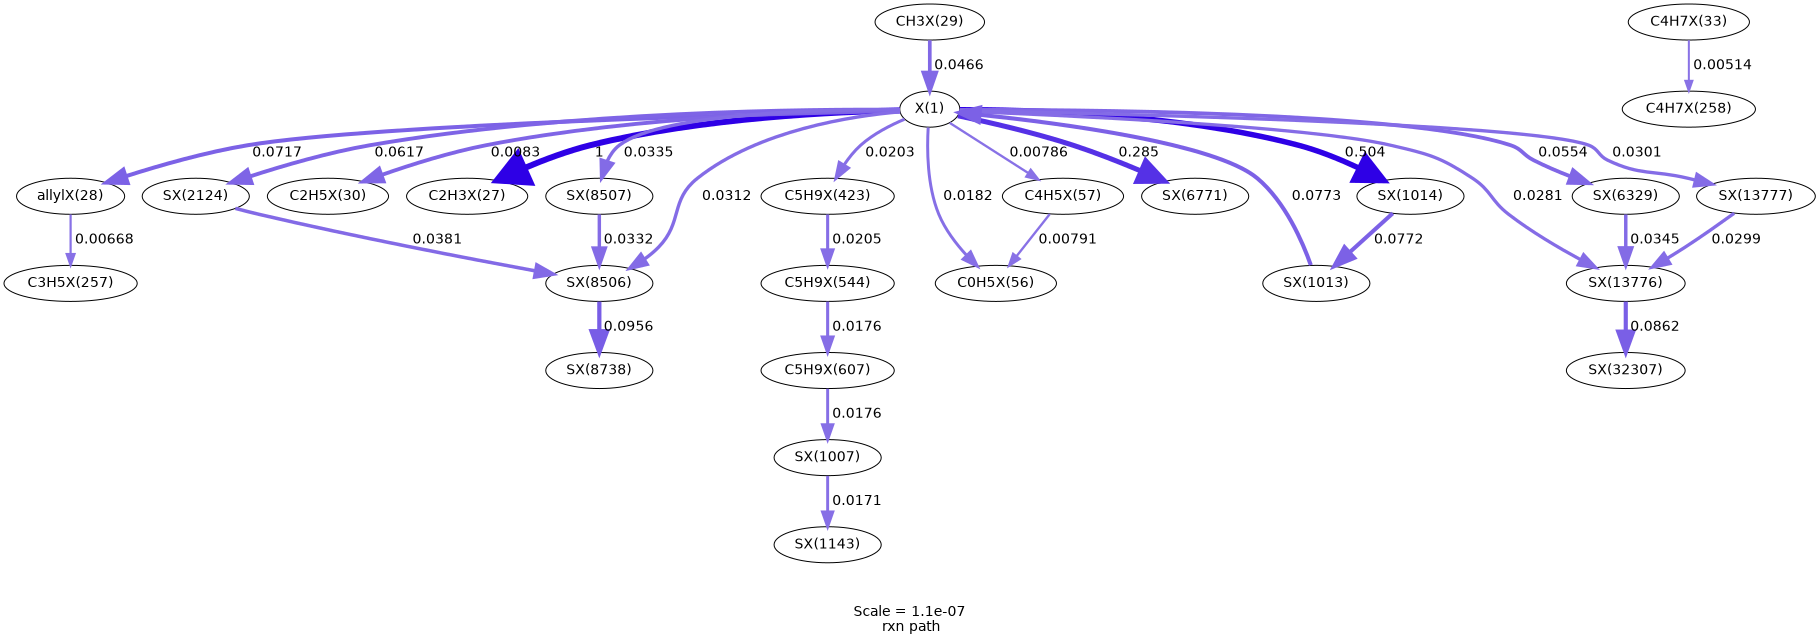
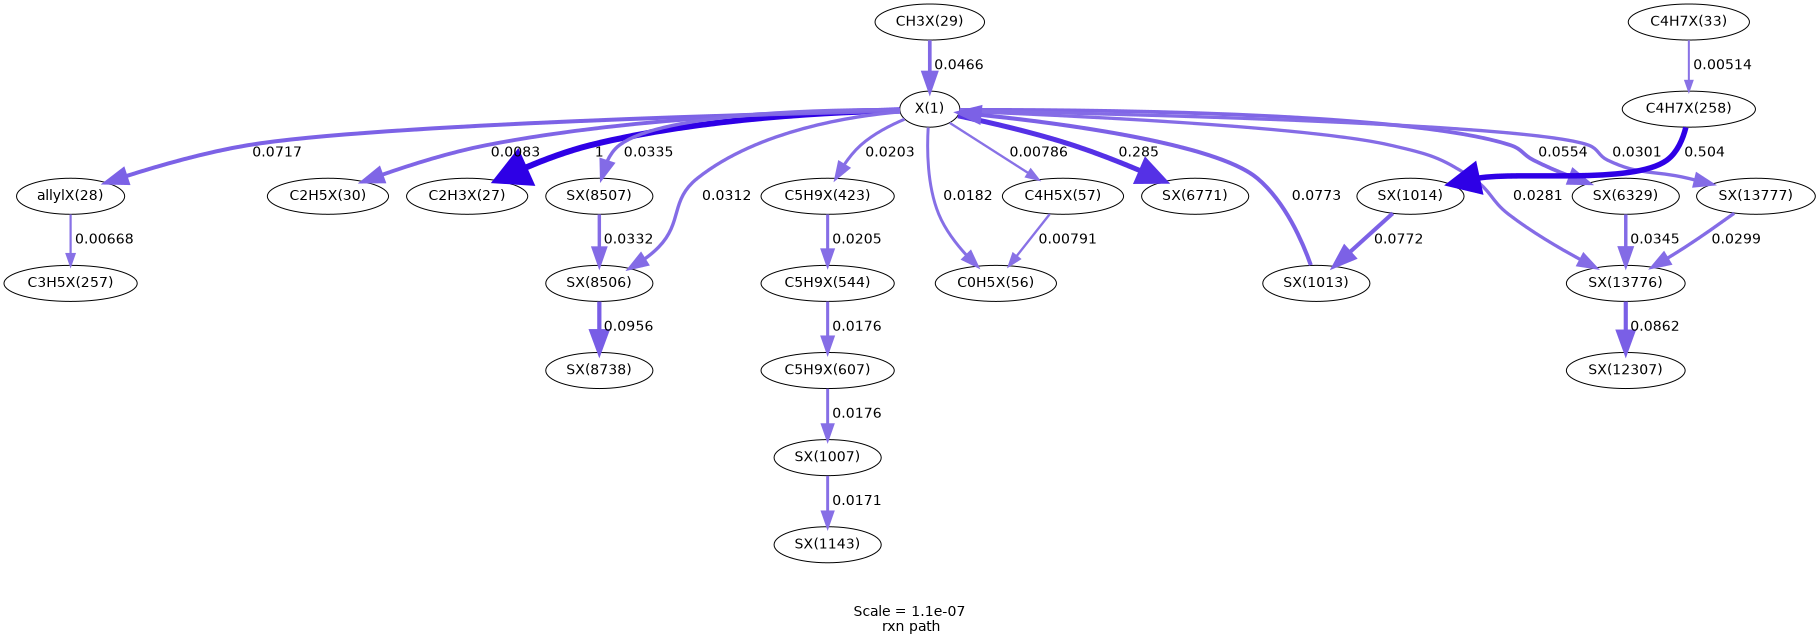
  digraph {
    fontname=Helvetica
    label="Scale = 1.1e-07\l rxn path"
    node [fontname=Helvetica]
    edge [arrowsize=1.53 color="0.7, 0.518, 0.9" fontname=Helvetica style="setlinewidth(4.07)"]
    n1 [label="X(1)"]
    n2 [label="C2H3X(27)"]
    n3 [label="C0H5X(56)"]
    n4 [label="C4H5X(57)"]
    n5 [label="allylX(28)"]
    n6 [label="C2H5X(30)"]
    n7 [label="SX(1014)"]
-   n8 [label="SX(2124)"]
    n9 [label="SX(8506)"]
    n10 [label="SX(8507)"]
    n11 [label="C5H9X(423)"]
    n12 [label="SX(6771)"]
    n13 [label="SX(6329)"]
    n14 [label="SX(13776)"]
    n15 [label="SX(13777)"]
    n16 [label="C3H5X(257)"]
    n17 [label="SX(1013)"]
    n18 [label="SX(8738)"]
    n19 [label="C5H9X(544)"]
-   n20 [label="SX(32307)"]
+   n20 [label="SX(12307)"]
    n21 [label="CH3X(29)"]
    n22 [label="C5H9X(607)"]
    n23 [label="SX(1007)"]
    n24 [label="SX(1143)"]
    n25 [label="C4H7X(33)"]
    n26 [label="C4H7X(258)"]
    n1 -> n2 [arrowsize=3 color="0.7, 1.5, 0.9" label=" 1" style="setlinewidth(6)"]
    n1 -> n3 [arrowsize=1.49 label=" 0.0182" style="setlinewidth(2.97)"]
    n1 -> n4 [arrowsize=1.17 color="0.7, 0.508, 0.9" label=" 0.00786" style="setlinewidth(2.34)"]
    n1 -> n5 [arrowsize=2.01 color="0.7, 0.572, 0.9" label=" 0.0717" style="setlinewidth(4.01)"]
    n1 -> n6 [arrowsize=1.93 color="0.7, 0.558, 0.9" label=" 0.0083" style="setlinewidth(3.85)"]
-   n1 -> n7 [arrowsize=2.74 color="0.7, 1, 0.9" label=" 0.504" style="setlinewidth(5.48)"]
-   n1 -> n8 [arrowsize=1.95 color="0.7, 0.562, 0.9" label=" 0.0617" style="setlinewidth(3.9)"]
+   n26 -> n7 [arrowsize=2.74 color="0.7, 1, 0.9" label=" 0.504" style="setlinewidth(5.48)"]
    n1 -> n9 [arrowsize=1.69 color="0.7, 0.531, 0.9" label=" 0.0312" style="setlinewidth(3.38)"]
    n1 -> n10 [arrowsize=1.72 color="0.7, 0.534, 0.9" label=" 0.0335" style="setlinewidth(3.44)"]
    n1 -> n11 [color="0.7, 0.52, 0.9" label=" 0.0203" style="setlinewidth(3.06)"]
    n1 -> n12 [arrowsize=2.53 color="0.7, 0.785, 0.9" label=" 0.285" style="setlinewidth(5.05)"]
    n1 -> n13 [arrowsize=1.91 color="0.7, 0.555, 0.9" label=" 0.0554" style="setlinewidth(3.82)"]
    n1 -> n14 [arrowsize=1.65 color="0.7, 0.528, 0.9" label=" 0.0281" style="setlinewidth(3.3)"]
    n1 -> n15 [arrowsize=1.68 color="0.7, 0.53, 0.9" label=" 0.0301" style="setlinewidth(3.36)"]
    n4 -> n3 [arrowsize=1.17 color="0.7, 0.508, 0.9" label=" 0.00791" style="setlinewidth(2.35)"]
    n5 -> n16 [arrowsize=1.11 color="0.7, 0.507, 0.9" label=" 0.00668" style="setlinewidth(2.22)"]
    n7 -> n17 [arrowsize=2.03 color="0.7, 0.577, 0.9" label=" 0.0772"]
-   n8 -> n9 [arrowsize=1.77 color="0.7, 0.538, 0.9" label=" 0.0381" style="setlinewidth(3.53)"]
    n9 -> n18 [arrowsize=2.11 color="0.7, 0.596, 0.9" label=" 0.0956" style="setlinewidth(4.23)"]
    n10 -> n9 [arrowsize=1.71 color="0.7, 0.533, 0.9" label=" 0.0332" style="setlinewidth(3.43)"]
    n11 -> n19 [color="0.7, 0.521, 0.9" label=" 0.0205" style="setlinewidth(3.07)"]
    n13 -> n14 [arrowsize=1.73 color="0.7, 0.535, 0.9" label=" 0.0345" style="setlinewidth(3.46)"]
    n14 -> n20 [arrowsize=2.07 color="0.7, 0.586, 0.9" label=" 0.0862" style="setlinewidth(4.15)"]
    n15 -> n14 [arrowsize=1.67 color="0.7, 0.53, 0.9" label=" 0.0299" style="setlinewidth(3.35)"]
    n17 -> n1 [arrowsize=2.03 color="0.7, 0.577, 0.9" label=" 0.0773"]
    n19 -> n22 [color="0.7, 0.521, 0.9" label=" 0.0176" style="setlinewidth(3.07)"]
    n21 -> n1 [arrowsize=1.84 color="0.7, 0.547, 0.9" label=" 0.0466" style="setlinewidth(3.68)"]
    n22 -> n23 [arrowsize=1.47 label=" 0.0176" style="setlinewidth(2.95)"]
    n23 -> n24 [arrowsize=1.46 color="0.7, 0.517, 0.9" label=" 0.0171" style="setlinewidth(2.93)"]
    n25 -> n26 [arrowsize=1.01 color="0.7, 0.505, 0.9" label=" 0.00514" style="setlinewidth(2.02)"]
  }
